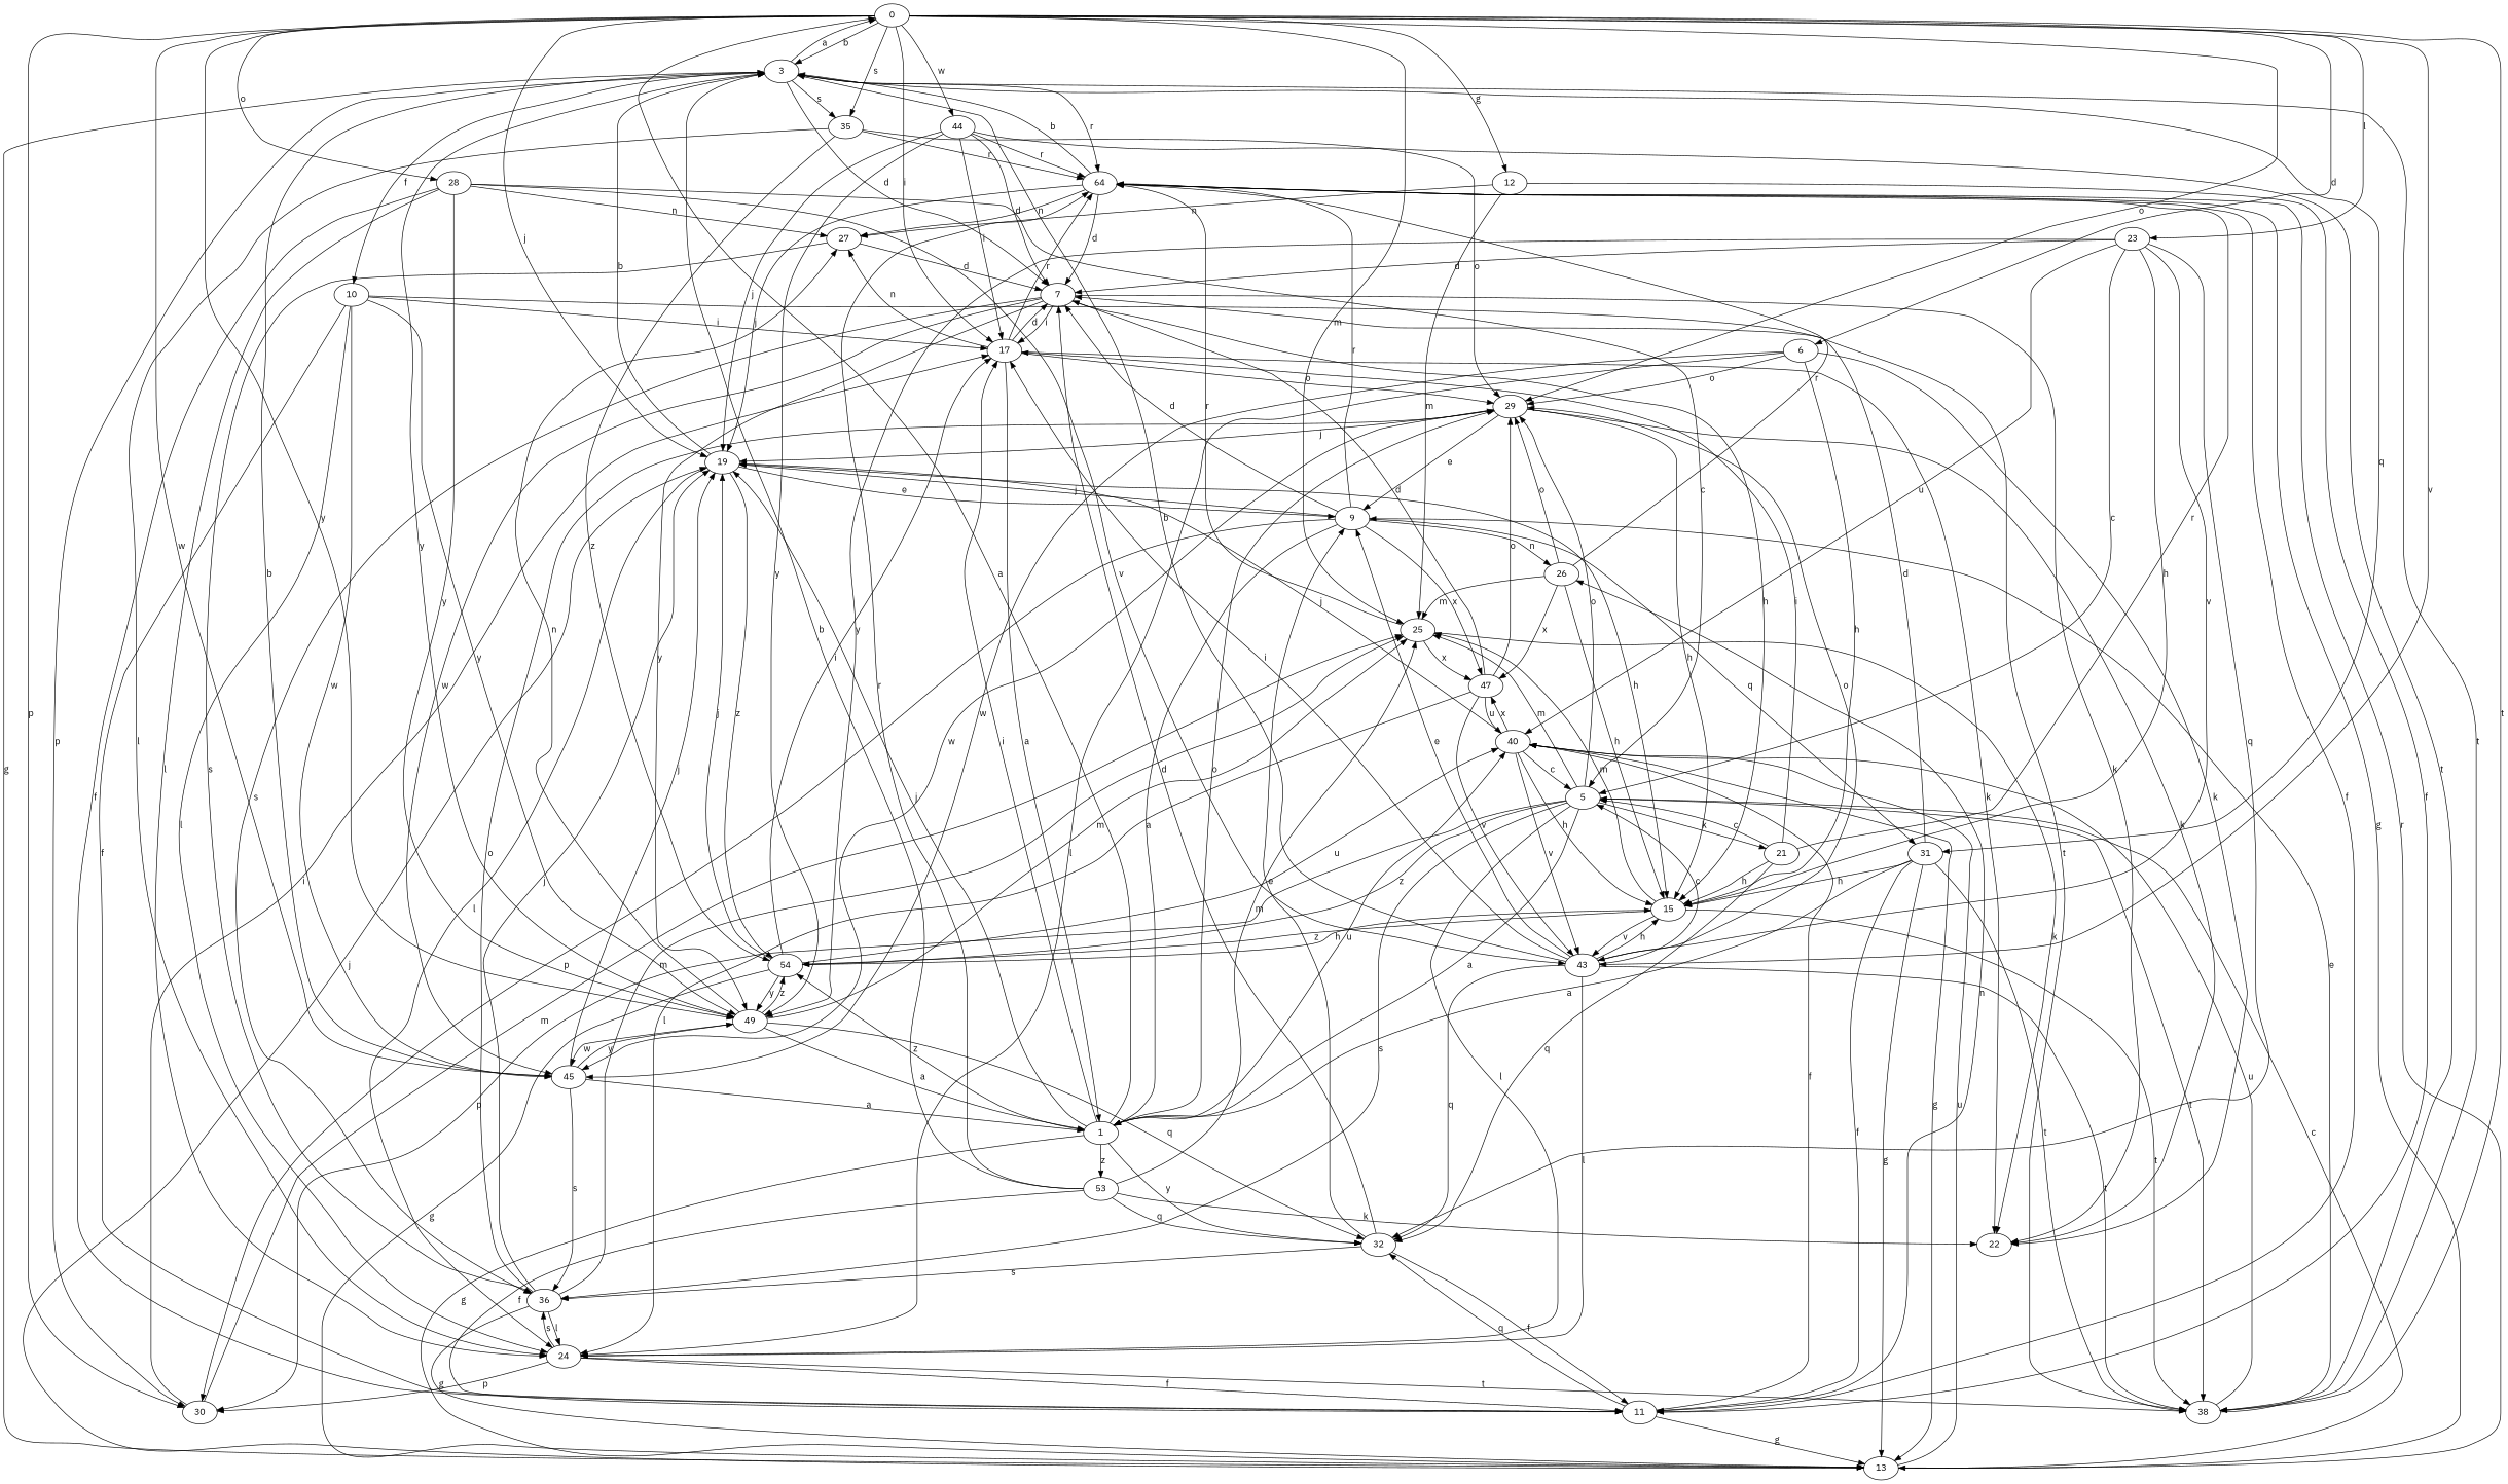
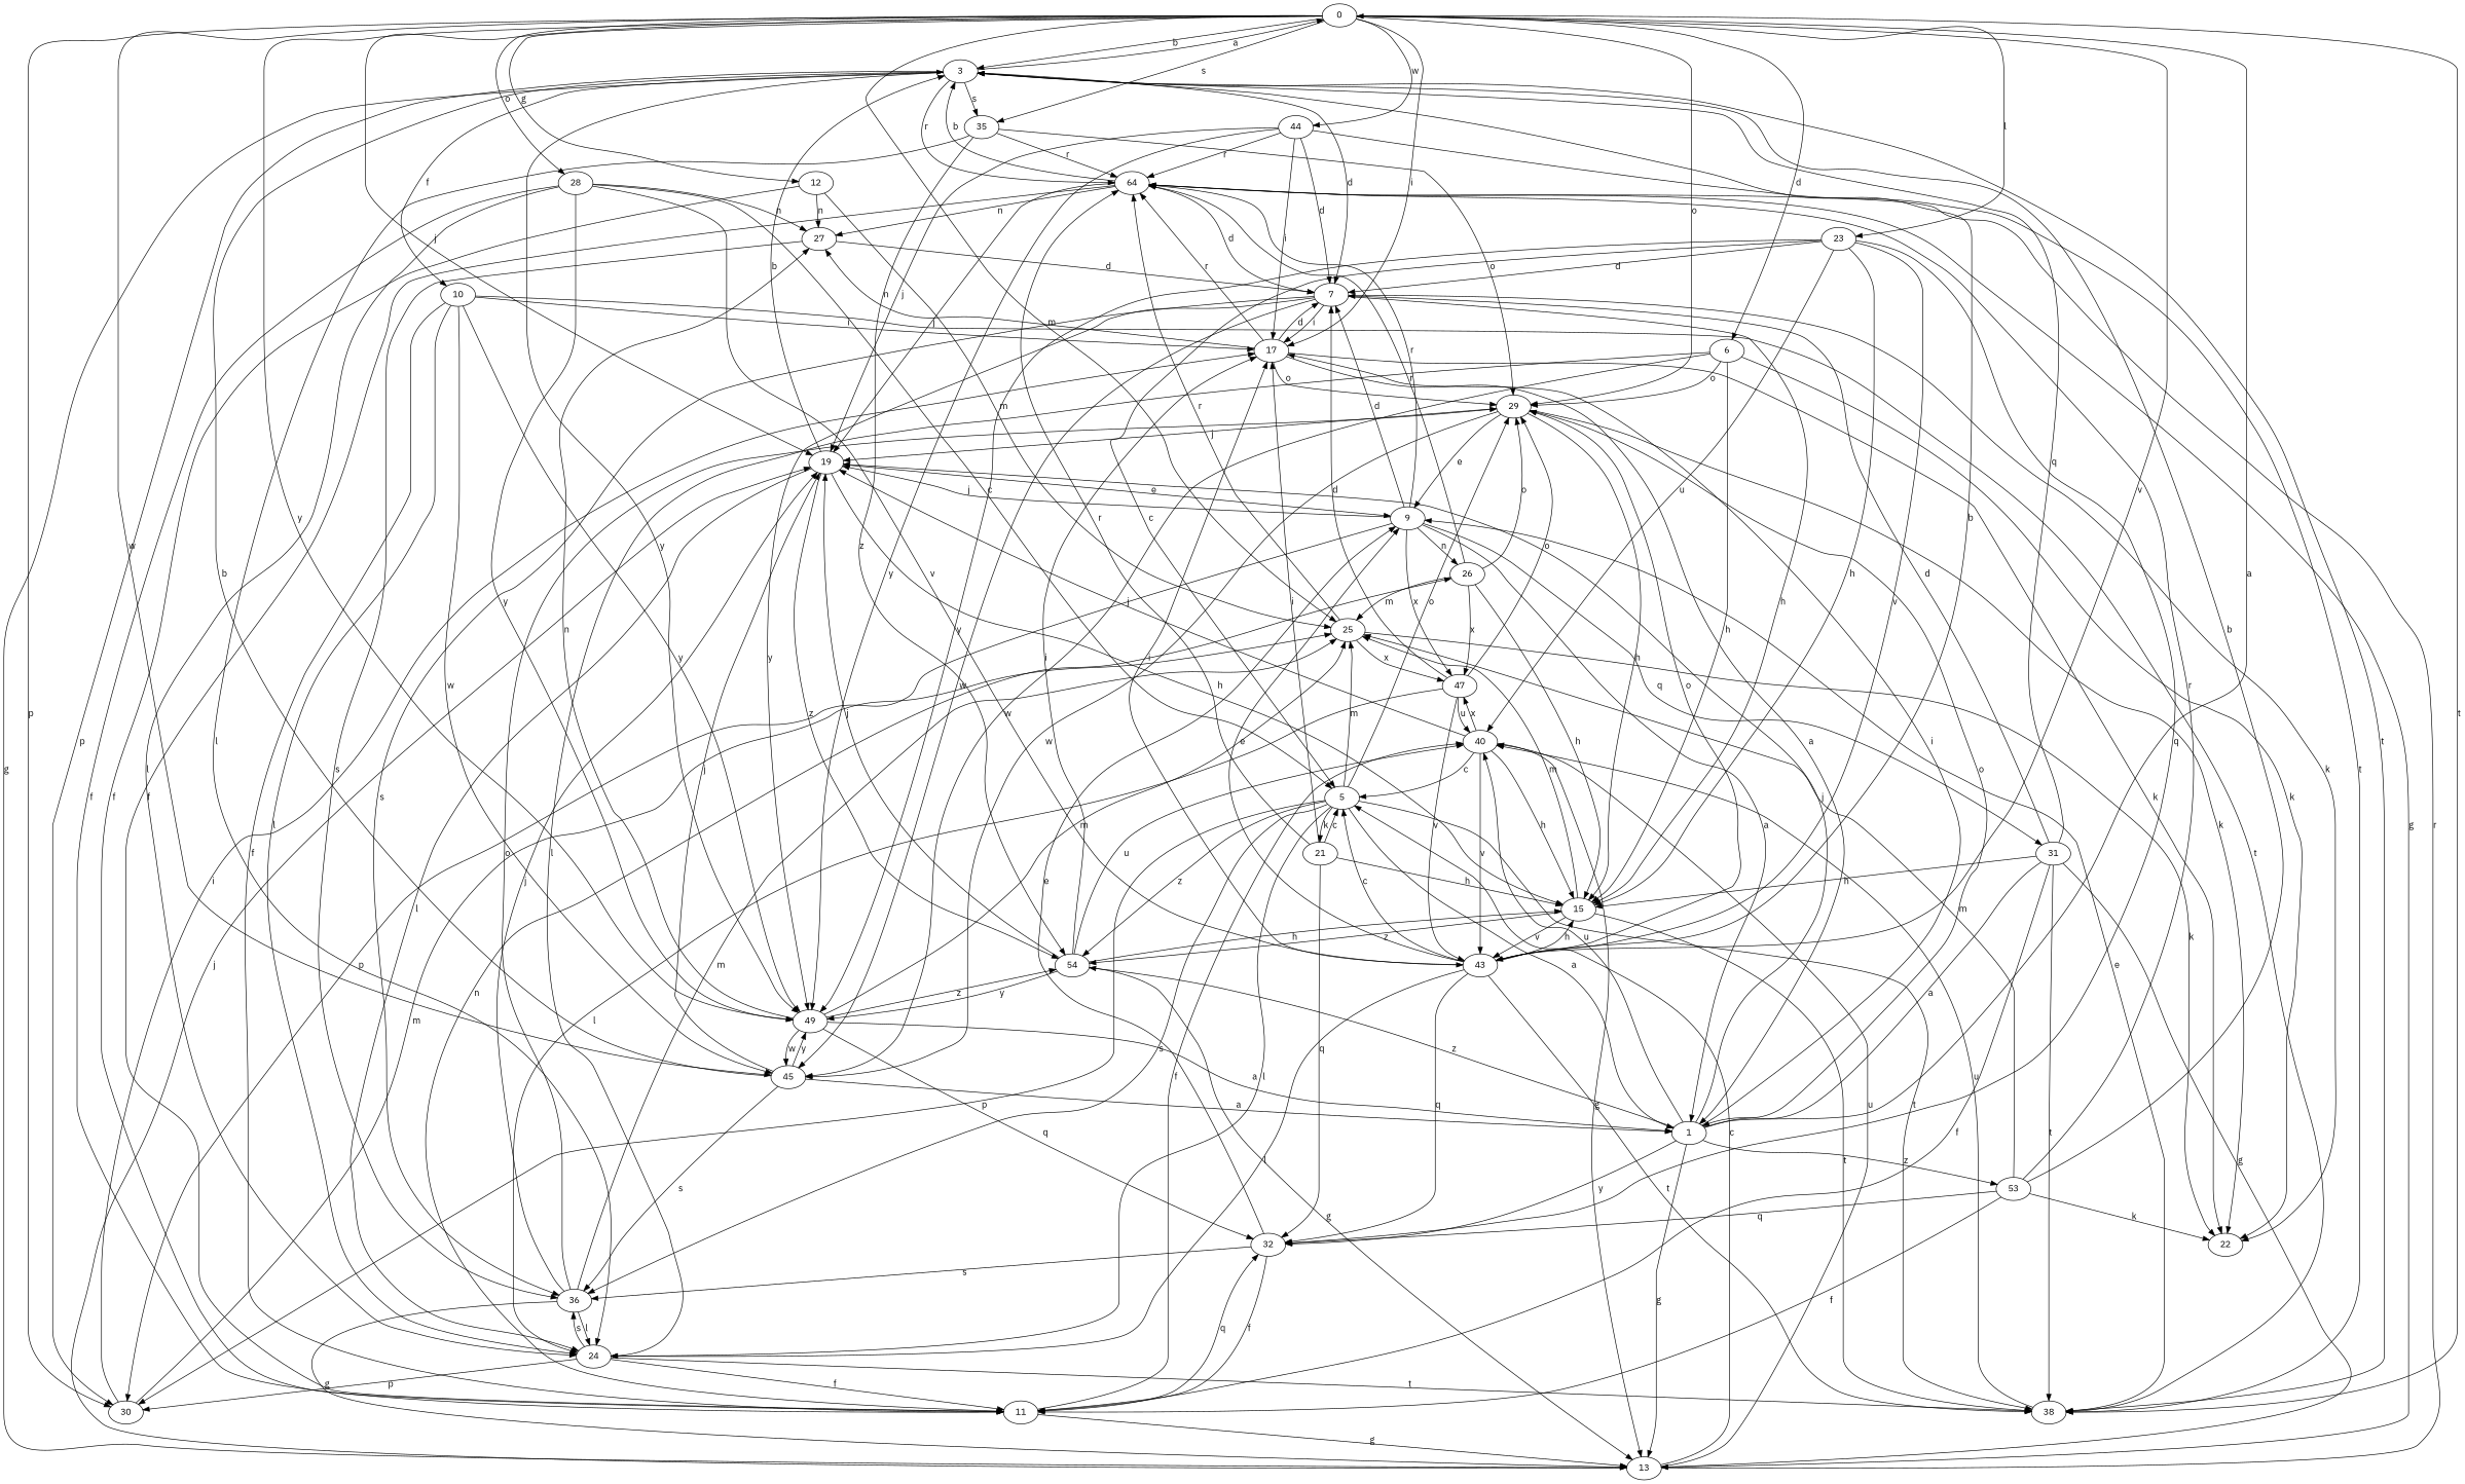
  strict digraph {
    fontname="IBM Plex Sans"
    node [fontname="IBM Plex Sans"]
    edge [fontname="IBM Plex Sans"]
    0
    3
    6
    12
    17
    19
    23
    25
    28
    29
    30
    35
    38
    43
    44
    45
    49
    13
    7
    10
    31
    n22 [label=64]
    24
    15
    22
    11
    27
    1
    54
    9
    40
    5
    32
    47
    36
    53
    21
    26
    0 -> 3 [label=b]
    0 -> 6 [label=d]
    0 -> 12 [label=g]
    0 -> 17 [label=i]
    0 -> 19 [label=j]
    0 -> 23 [label=l]
    0 -> 25 [label=m]
    0 -> 28 [label=o]
    0 -> 29 [label=o]
    0 -> 30 [label=p]
    0 -> 35 [label=s]
    0 -> 38 [label=t]
    0 -> 43 [label=v]
    0 -> 44 [label=w]
    0 -> 45 [label=w]
    0 -> 49 [label=y]
    3 -> 0 [label=a]
    3 -> 30 [label=p]
    3 -> 35 [label=s]
    3 -> 38 [label=t]
    3 -> 49 [label=y]
    3 -> 13 [label=g]
    3 -> 7 [label=d]
    3 -> 10 [label=f]
-   3 -> 31 [label=q]
+   31 -> 3 [label=q]
    3 -> n22 [label=r]
    6 -> 29 [label=o]
    6 -> 45 [label=w]
    6 -> 24 [label=l]
    6 -> 15 [label=h]
    6 -> 22 [label=k]
    12 -> 25 [label=m]
    12 -> 11 [label=f]
    12 -> 27 [label=n]
    17 -> 29 [label=o]
    17 -> 7 [label=d]
    17 -> n22 [label=r]
    17 -> 22 [label=k]
    17 -> 27 [label=n]
    17 -> 1 [label=a]
    19 -> 3 [label=b]
    19 -> 24 [label=l]
    19 -> 15 [label=h]
    19 -> 54 [label=z]
    19 -> 9 [label=e]
    23 -> 43 [label=v]
    23 -> 49 [label=y]
    23 -> 7 [label=d]
    23 -> 15 [label=h]
    23 -> 40 [label=u]
    23 -> 5 [label=c]
    23 -> 32 [label=q]
    25 -> n22 [label=r]
    25 -> 22 [label=k]
    25 -> 47 [label=x]
    28 -> 43 [label=v]
    28 -> 49 [label=y]
    28 -> 24 [label=l]
    28 -> 11 [label=f]
    28 -> 27 [label=n]
    28 -> 5 [label=c]
    29 -> 19 [label=j]
    29 -> 45 [label=w]
    29 -> 15 [label=h]
    29 -> 22 [label=k]
    29 -> 9 [label=e]
    30 -> 17 [label=i]
    30 -> 25 [label=m]
    35 -> 29 [label=o]
    35 -> n22 [label=r]
    35 -> 24 [label=l]
    35 -> 54 [label=z]
    38 -> 9 [label=e]
    38 -> 40 [label=u]
    43 -> 3 [label=b]
    43 -> 17 [label=i]
    43 -> 29 [label=o]
    43 -> 38 [label=t]
    43 -> 24 [label=l]
    43 -> 15 [label=h]
    43 -> 9 [label=e]
    43 -> 5 [label=c]
    43 -> 32 [label=q]
    44 -> 17 [label=i]
    44 -> 19 [label=j]
    44 -> 38 [label=t]
    44 -> 49 [label=y]
    44 -> 7 [label=d]
    44 -> n22 [label=r]
    45 -> 3 [label=b]
    45 -> 19 [label=j]
    45 -> 49 [label=y]
    45 -> 1 [label=a]
    45 -> 36 [label=s]
    49 -> 25 [label=m]
    49 -> 45 [label=w]
    49 -> 27 [label=n]
    49 -> 1 [label=a]
    49 -> 54 [label=z]
    49 -> 32 [label=q]
    13 -> 19 [label=j]
    13 -> n22 [label=r]
    13 -> 40 [label=u]
    13 -> 5 [label=c]
    7 -> 17 [label=i]
    7 -> 45 [label=w]
    7 -> 49 [label=y]
    7 -> 15 [label=h]
    7 -> 22 [label=k]
    7 -> 36 [label=s]
    10 -> 17 [label=i]
    10 -> 38 [label=t]
    10 -> 45 [label=w]
    10 -> 49 [label=y]
    10 -> 24 [label=l]
    10 -> 11 [label=f]
    31 -> 38 [label=t]
    31 -> 13 [label=g]
    31 -> 7 [label=d]
    31 -> 15 [label=h]
    31 -> 11 [label=f]
    31 -> 1 [label=a]
    n22 -> 3 [label=b]
    n22 -> 19 [label=j]
    n22 -> 13 [label=g]
    n22 -> 7 [label=d]
    n22 -> 11 [label=f]
    n22 -> 27 [label=n]
    24 -> 30 [label=p]
    24 -> 38 [label=t]
    24 -> 11 [label=f]
    24 -> 36 [label=s]
    15 -> 25 [label=m]
    15 -> 38 [label=t]
    15 -> 43 [label=v]
    15 -> 54 [label=z]
    11 -> 13 [label=g]
    11 -> 40 [label=f]
    11 -> 32 [label=q]
    11 -> 26 [label=n]
    27 -> 7 [label=d]
    27 -> 36 [label=s]
    1 -> 0 [label=a]
    1 -> 17 [label=i]
    1 -> 19 [label=j]
    1 -> 29 [label=o]
    1 -> 13 [label=g]
    1 -> 54 [label=z]
    1 -> 40 [label=u]
    1 -> 32 [label=y]
    1 -> 53 [label=z]
    54 -> 17 [label=i]
    54 -> 19 [label=j]
    54 -> 49 [label=y]
    54 -> 13 [label=g]
    54 -> 15 [label=h]
    54 -> 40 [label=u]
    9 -> 19 [label=j]
    9 -> 30 [label=p]
    9 -> 7 [label=d]
    9 -> 31 [label=q]
    9 -> n22 [label=r]
    9 -> 1 [label=a]
    9 -> 47 [label=x]
    9 -> 26 [label=n]
    40 -> 19 [label=j]
    40 -> 43 [label=v]
    40 -> 13 [label=g]
    40 -> 15 [label=h]
    40 -> 5 [label=c]
    40 -> 47 [label=x]
    5 -> 25 [label=m]
    5 -> 29 [label=o]
    5 -> 30 [label=p]
    5 -> 38 [label=t]
    5 -> 24 [label=l]
    5 -> 1 [label=a]
    5 -> 54 [label=z]
    5 -> 36 [label=s]
    5 -> 21 [label=k]
-   32 -> 7 [label=d]
    32 -> 11 [label=f]
    32 -> 9 [label=e]
    32 -> 36 [label=s]
    47 -> 29 [label=o]
    47 -> 43 [label=v]
    47 -> 7 [label=d]
    47 -> 24 [label=l]
    47 -> 40 [label=u]
    36 -> 19 [label=j]
    36 -> 25 [label=m]
    36 -> 29 [label=o]
    36 -> 13 [label=g]
    36 -> 24 [label=l]
    53 -> 3 [label=b]
    53 -> 25 [label=m]
    53 -> n22 [label=r]
    53 -> 22 [label=k]
    53 -> 11 [label=f]
    53 -> 32 [label=q]
    21 -> 17 [label=i]
    21 -> n22 [label=r]
    21 -> 15 [label=h]
    21 -> 5 [label=c]
    21 -> 32 [label=q]
    26 -> 25 [label=m]
    26 -> 29 [label=o]
    26 -> n22 [label=r]
    26 -> 15 [label=h]
    26 -> 47 [label=x]
  }
